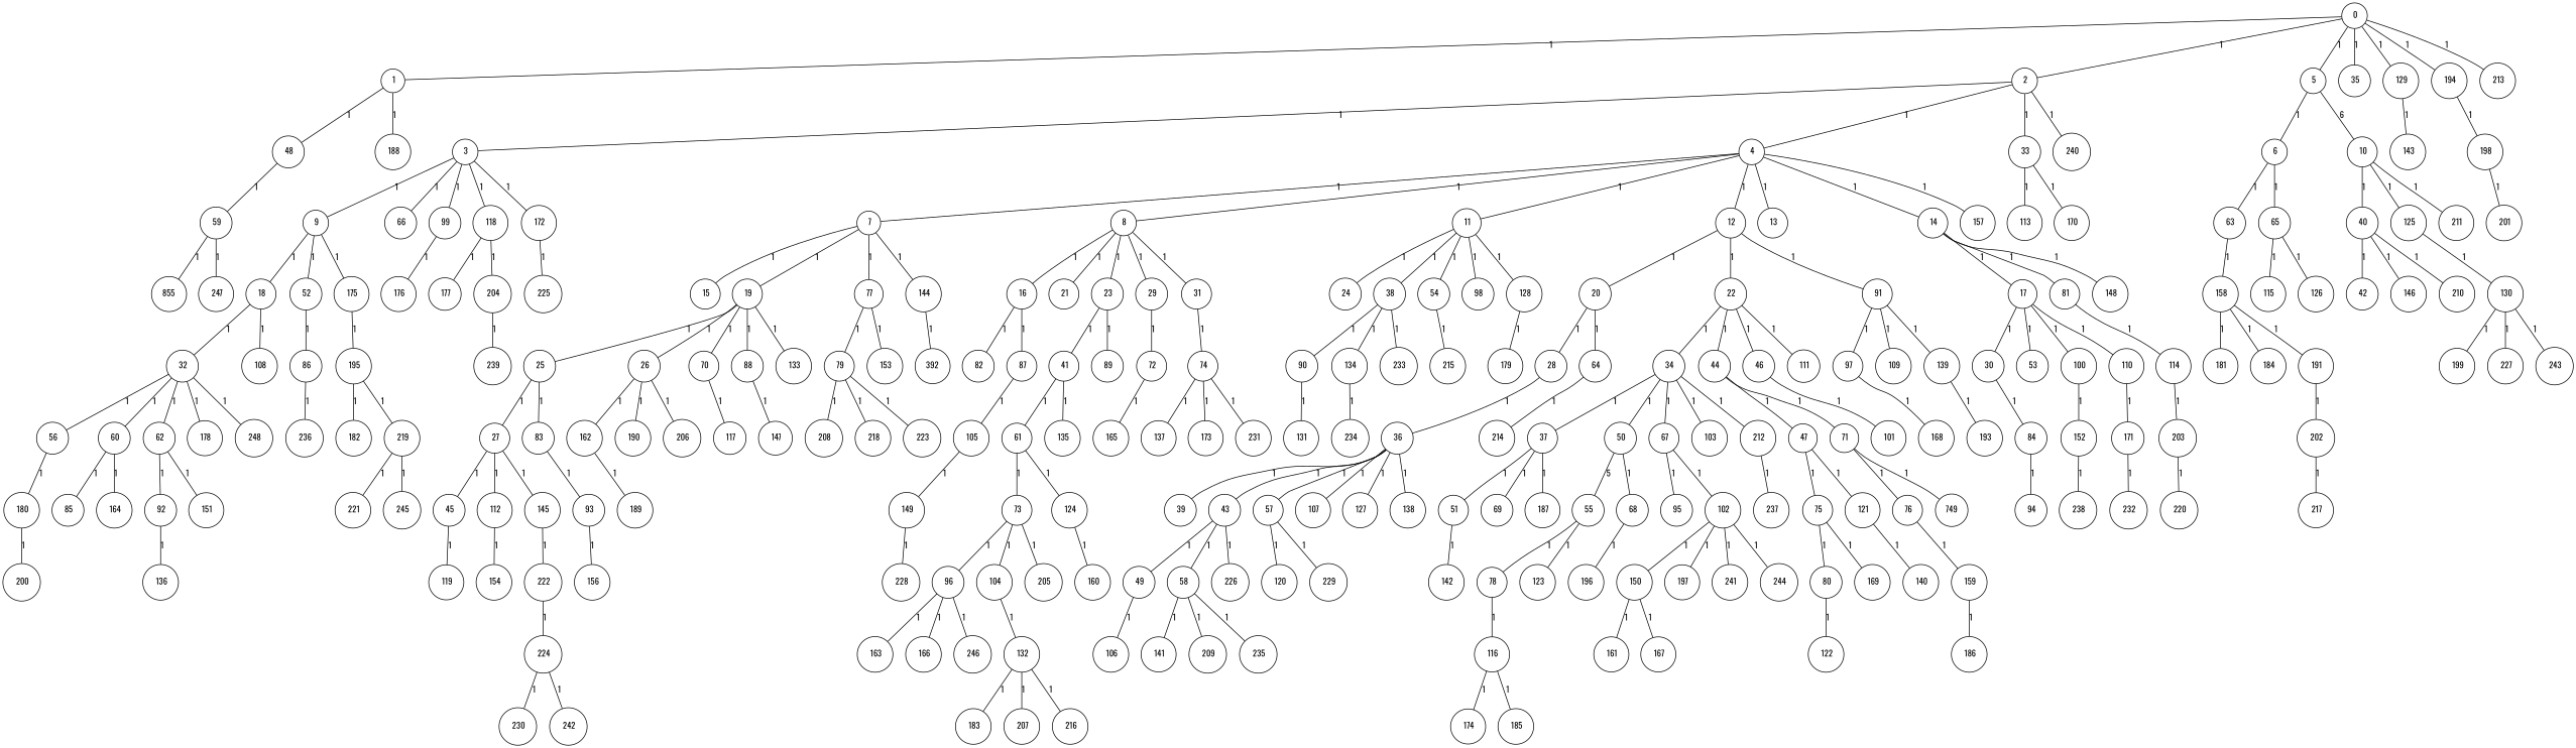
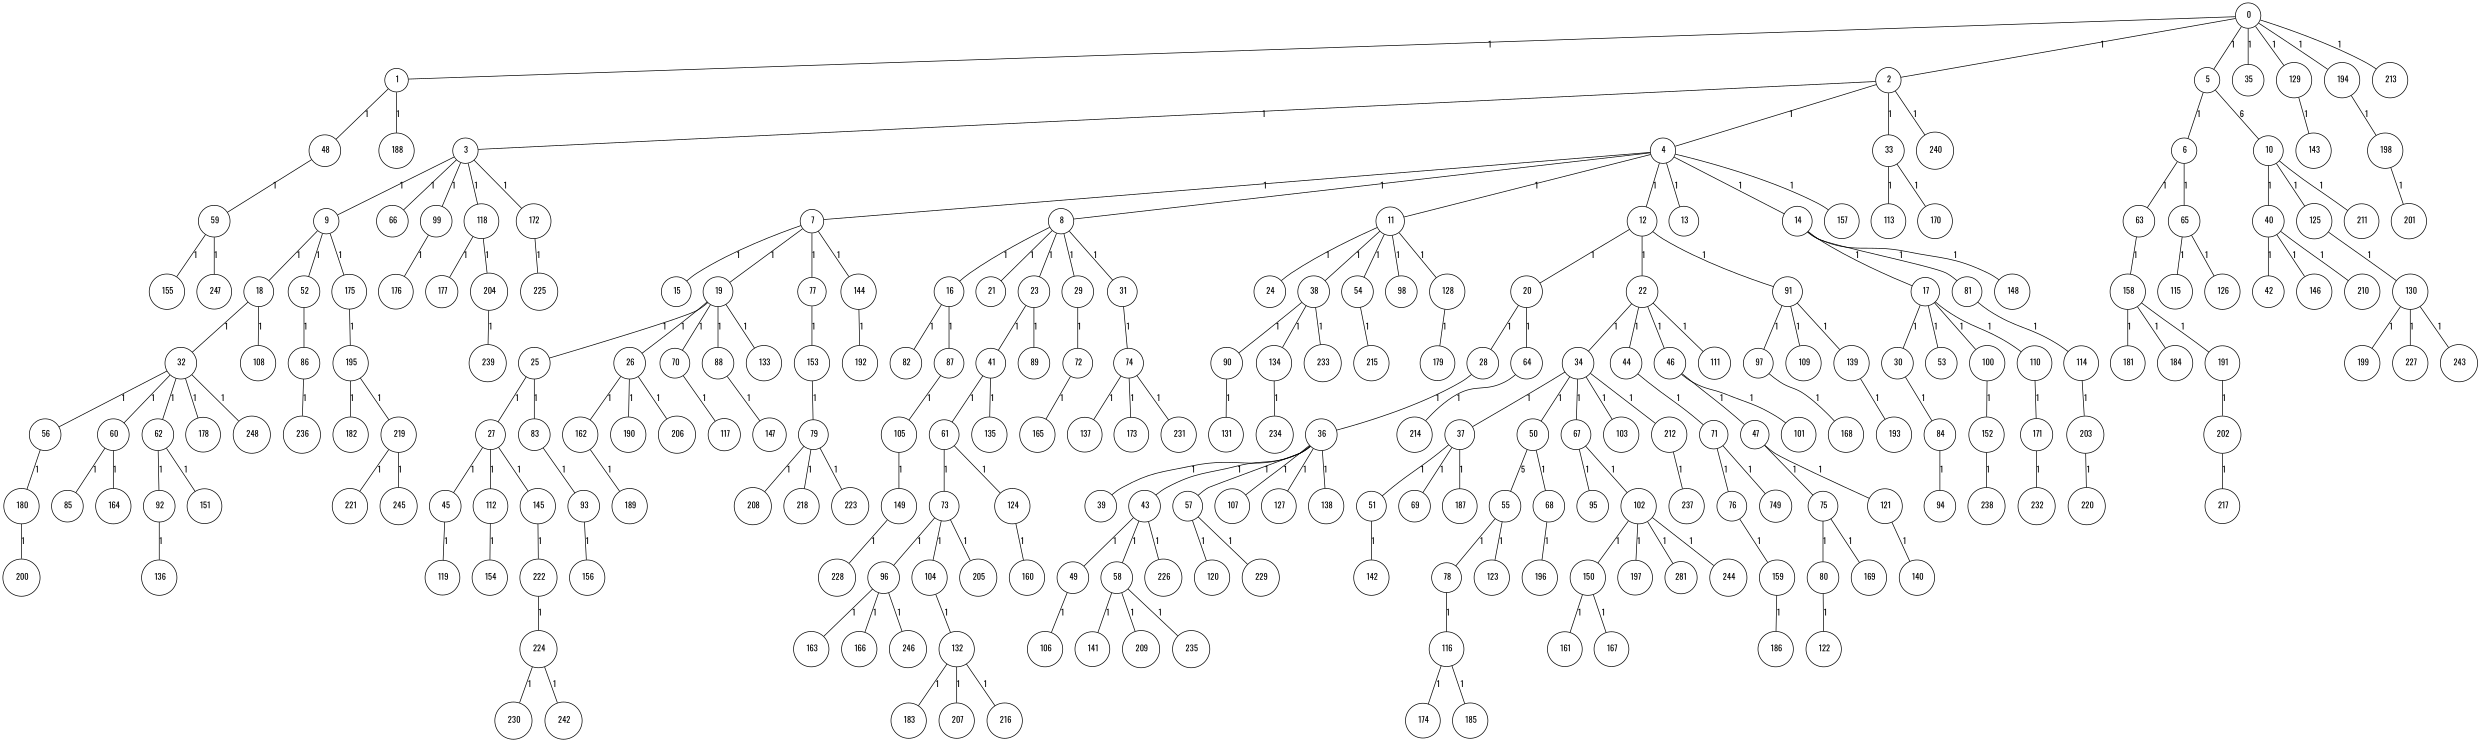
  graph {
    fixedsize="true;"
    fontname=Oswald
    node [color=black fontname=Oswald fontsize=12 hight=.12 shape=circle]
    edge [fontname=Oswald fontsize=12]
    n1 [label=" 0" width=.12]
    n2 [label=" 1" width=.12]
    n3 [label=" 2" width=.12]
    n4 [label=" 5" width=.12]
    n5 [label=" 35" width=.12]
    n6 [label=" 129" width=.12]
    n7 [label=" 194" width=.12]
    n8 [label=" 213" width=.12]
    n9 [label=" 48" width=.12]
    n10 [label=" 188" width=.12]
    n11 [label=" 3" width=.12]
    n12 [label=" 4" width=.12]
    n13 [label=" 33" width=.12]
    n14 [label=" 240" width=.12]
    n15 [label=" 6" width=.12]
    n16 [label=" 10" width=.12]
    n17 [label=" 143" width=.12]
    n18 [label=" 198" width=.12]
    n19 [label=" 59" width=.12]
    n20 [label=" 9" width=.12]
    n21 [label=" 66" width=.12]
    n22 [label=" 99" width=.12]
    n23 [label=" 118" width=.12]
    n24 [label=" 172" width=.12]
    n25 [label=" 7" width=.12]
    n26 [label=" 8" width=.12]
    n27 [label=" 11" width=.12]
    n28 [label=" 12" width=.12]
    n29 [label=" 13" width=.12]
    n30 [label=" 14" width=.12]
    n31 [label=" 157" width=.12]
    n32 [label=" 113" width=.12]
    n33 [label=" 170" width=.12]
    n34 [label=" 18" width=.12]
    n35 [label=" 52" width=.12]
    n36 [label=" 175" width=.12]
    n37 [label=" 176" width=.12]
    n38 [label=" 177" width=.12]
    n39 [label=" 204" width=.12]
    n40 [label=" 225" width=.12]
    n41 [label=" 15" width=.12]
    n42 [label=" 19" width=.12]
    n43 [label=" 77" width=.12]
    n44 [label=" 144" width=.12]
    n45 [label=" 16" width=.12]
    n46 [label=" 21" width=.12]
    n47 [label=" 23" width=.12]
    n48 [label=" 29" width=.12]
    n49 [label=" 31" width=.12]
    n50 [label=" 24" width=.12]
    n51 [label=" 38" width=.12]
    n52 [label=" 54" width=.12]
    n53 [label=" 98" width=.12]
    n54 [label=" 128" width=.12]
    n55 [label=" 20" width=.12]
    n56 [label=" 22" width=.12]
    n57 [label=" 91" width=.12]
    n58 [label=" 17" width=.12]
    n59 [label=" 81" width=.12]
    n60 [label=" 148" width=.12]
    n61 [label=" 63" width=.12]
    n62 [label=" 65" width=.12]
    n63 [label=" 40" width=.12]
    n64 [label=" 125" width=.12]
    n65 [label=" 211" width=.12]
    n66 [label=" 158" width=.12]
    n67 [label=" 115" width=.12]
    n68 [label=" 126" width=.12]
    n69 [label=" 25" width=.12]
    n70 [label=" 26" width=.12]
    n71 [label=" 70" width=.12]
    n72 [label=" 88" width=.12]
    n73 [label=" 133" width=.12]
    n74 [label=" 79" width=.12]
    n75 [label=" 153" width=.12]
-   n76 [label=392 width=.12]
+   n76 [label=" 192" width=.12]
    n77 [label=" 82" width=.12]
    n78 [label=" 87" width=.12]
    n79 [label=" 41" width=.12]
    n80 [label=" 89" width=.12]
    n81 [label=" 72" width=.12]
    n82 [label=" 74" width=.12]
    n83 [label=" 32" width=.12]
    n84 [label=" 108" width=.12]
    n85 [label=" 86" width=.12]
    n86 [label=" 195" width=.12]
    n87 [label=" 42" width=.12]
    n88 [label=" 146" width=.12]
    n89 [label=" 210" width=.12]
    n90 [label=" 130" width=.12]
    n91 [label=" 90" width=.12]
    n92 [label=" 134" width=.12]
    n93 [label=" 233" width=.12]
    n94 [label=" 215" width=.12]
    n95 [label=" 179" width=.12]
    n96 [label=" 28" width=.12]
    n97 [label=" 64" width=.12]
    n98 [label=" 34" width=.12]
    n99 [label=" 44" width=.12]
    n100 [label=" 46" width=.12]
    n101 [label=" 111" width=.12]
    n102 [label=" 97" width=.12]
    n103 [label=" 109" width=.12]
    n104 [label=" 139" width=.12]
    n105 [label=" 30" width=.12]
    n106 [label=" 53" width=.12]
    n107 [label=" 100" width=.12]
    n108 [label=" 110" width=.12]
    n109 [label=" 114" width=.12]
    n110 [label=" 105" width=.12]
    n111 [label=" 84" width=.12]
    n112 [label=" 152" width=.12]
    n113 [label=" 171" width=.12]
    n114 [label=" 56" width=.12]
    n115 [label=" 60" width=.12]
    n116 [label=" 62" width=.12]
    n117 [label=" 178" width=.12]
    n118 [label=" 248" width=.12]
    n119 [label=" 27" width=.12]
    n120 [label=" 83" width=.12]
    n121 [label=" 162" width=.12]
    n122 [label=" 190" width=.12]
    n123 [label=" 206" width=.12]
    n124 [label=" 117" width=.12]
    n125 [label=" 147" width=.12]
    n126 [label=" 36" width=.12]
    n127 [label=" 214" width=.12]
    n128 [label=" 37" width=.12]
    n129 [label=" 50" width=.12]
    n130 [label=" 67" width=.12]
    n131 [label=" 103" width=.12]
    n132 [label=" 212" width=.12]
    n133 [label=" 47" width=.12]
    n134 [label=" 71" width=.12]
    n135 [label=" 101" width=.12]
    n136 [label=" 61" width=.12]
    n137 [label=" 135" width=.12]
    n138 [label=" 45" width=.12]
    n139 [label=" 112" width=.12]
    n140 [label=" 145" width=.12]
    n141 [label=" 93" width=.12]
    n142 [label=" 189" width=.12]
    n143 [label=" 119" width=.12]
    n144 [label=" 154" width=.12]
    n145 [label=" 222" width=.12]
    n146 [label=" 39" width=.12]
    n147 [label=" 43" width=.12]
    n148 [label=" 57" width=.12]
    n149 [label=" 107" width=.12]
    n150 [label=" 127" width=.12]
    n151 [label=" 138" width=.12]
    n152 [label=" 165" width=.12]
    n153 [label=" 94" width=.12]
    n154 [label=" 137" width=.12]
    n155 [label=" 173" width=.12]
    n156 [label=" 231" width=.12]
    n157 [label=" 180" width=.12]
    n158 [label=" 85" width=.12]
    n159 [label=" 164" width=.12]
    n160 [label=" 92" width=.12]
    n161 [label=" 151" width=.12]
    n162 [label=" 51" width=.12]
    n163 [label=" 69" width=.12]
    n164 [label=" 187" width=.12]
    n165 [label=" 55" width=.12]
    n166 [label=" 68" width=.12]
    n167 [label=" 95" width=.12]
    n168 [label=" 102" width=.12]
    n169 [label=" 237" width=.12]
    n170 [label=" 49" width=.12]
    n171 [label=" 58" width=.12]
    n172 [label=" 226" width=.12]
    n173 [label=" 120" width=.12]
    n174 [label=" 229" width=.12]
    n175 [label=" 142" width=.12]
    n176 [label=" 131" width=.12]
    n177 [label=" 234" width=.12]
    n178 [label=" 73" width=.12]
    n179 [label=" 124" width=.12]
    n180 [label=" 106" width=.12]
    n181 [label=" 141" width=.12]
    n182 [label=" 209" width=.12]
    n183 [label=" 235" width=.12]
    n184 [label=" 75" width=.12]
    n185 [label=" 121" width=.12]
    n186 [label=" 76" width=.12]
    n187 [label=749 width=.12]
    n188 [label=" 80" width=.12]
    n189 [label=" 169" width=.12]
    n190 [label=" 140" width=.12]
-   n191 [label=855 width=.12]
+   n191 [label=" 155" width=.12]
    n192 [label=" 247" width=.12]
    n193 [label=" 78" width=.12]
    n194 [label=" 123" width=.12]
    n195 [label=" 196" width=.12]
    n196 [label=" 236" width=.12]
    n197 [label=" 116" width=.12]
    n198 [label=" 200" width=.12]
    n199 [label=" 96" width=.12]
    n200 [label=" 104" width=.12]
    n201 [label=" 205" width=.12]
    n202 [label=" 160" width=.12]
    n203 [label=" 136" width=.12]
    n204 [label=" 181" width=.12]
    n205 [label=" 184" width=.12]
    n206 [label=" 191" width=.12]
    n207 [label=" 150" width=.12]
    n208 [label=" 197" width=.12]
-   n209 [label=" 241" width=.12]
+   n209 [label=281 width=.12]
    n210 [label=" 244" width=.12]
    n211 [label=" 159" width=.12]
    n212 [label=" 163" width=.12]
    n213 [label=" 166" width=.12]
    n214 [label=" 246" width=.12]
    n215 [label=" 132" width=.12]
    n216 [label=" 122" width=.12]
    n217 [label=" 186" width=.12]
    n218 [label=" 208" width=.12]
    n219 [label=" 218" width=.12]
    n220 [label=" 223" width=.12]
    n221 [label=" 174" width=.12]
    n222 [label=" 185" width=.12]
    n223 [label=" 203" width=.12]
    n224 [label=" 156" width=.12]
    n225 [label=" 182" width=.12]
    n226 [label=" 149" width=.12]
    n227 [label=" 168" width=.12]
    n228 [label=" 193" width=.12]
    n229 [label=" 238" width=.12]
    n230 [label=" 161" width=.12]
    n231 [label=" 167" width=.12]
    n232 [label=" 183" width=.12]
    n233 [label=" 207" width=.12]
    n234 [label=" 216" width=.12]
    n235 [label=" 228" width=.12]
    n236 [label=" 232" width=.12]
    n237 [label=" 220" width=.12]
    n238 [label=" 239" width=.12]
    n239 [label=" 199" width=.12]
    n240 [label=" 227" width=.12]
    n241 [label=" 243" width=.12]
    n242 [label=" 224" width=.12]
    n243 [label=" 202" width=.12]
    n244 [label=" 219" width=.12]
    n245 [label=" 217" width=.12]
    n246 [label=" 201" width=.12]
    n247 [label=" 221" width=.12]
    n248 [label=" 245" width=.12]
    n249 [label=" 230" width=.12]
    n250 [label=" 242" width=.12]
    n1 -- n2 [label=1]
    n1 -- n3 [label=1]
    n1 -- n4 [label=1]
    n1 -- n5 [label=1]
    n1 -- n6 [label=1]
    n1 -- n7 [label=1]
    n1 -- n8 [label=1]
    n2 -- n9 [label=1]
    n2 -- n10 [label=1]
    n3 -- n11 [label=1]
    n3 -- n12 [label=1]
    n3 -- n13 [label=1]
    n3 -- n14 [label=1]
    n4 -- n15 [label=1]
    n4 -- n16 [label=6]
    n6 -- n17 [label=1]
    n7 -- n18 [label=1]
    n9 -- n19 [label=1]
    n11 -- n20 [label=1]
    n11 -- n21 [label=1]
    n11 -- n22 [label=1]
    n11 -- n23 [label=1]
    n11 -- n24 [label=1]
    n12 -- n25 [label=1]
    n12 -- n26 [label=1]
    n12 -- n27 [label=1]
    n12 -- n28 [label=1]
    n12 -- n29 [label=1]
    n12 -- n30 [label=1]
    n12 -- n31 [label=1]
    n13 -- n32 [label=1]
    n13 -- n33 [label=1]
    n15 -- n61 [label=1]
    n15 -- n62 [label=1]
    n16 -- n63 [label=1]
    n16 -- n64 [label=1]
    n16 -- n65 [label=1]
    n18 -- n246 [label=1]
    n19 -- n191 [label=1]
    n19 -- n192 [label=1]
    n20 -- n34 [label=1]
    n20 -- n35 [label=1]
    n20 -- n36 [label=1]
    n22 -- n37 [label=1]
    n23 -- n38 [label=1]
    n23 -- n39 [label=1]
    n24 -- n40 [label=1]
    n25 -- n41 [label=1]
    n25 -- n42 [label=1]
    n25 -- n43 [label=1]
    n25 -- n44 [label=1]
    n26 -- n45 [label=1]
    n26 -- n46 [label=1]
    n26 -- n47 [label=1]
    n26 -- n48 [label=1]
    n26 -- n49 [label=1]
    n27 -- n50 [label=1]
    n27 -- n51 [label=1]
    n27 -- n52 [label=1]
    n27 -- n53 [label=1]
    n27 -- n54 [label=1]
    n28 -- n55 [label=1]
    n28 -- n56 [label=1]
    n28 -- n57 [label=1]
    n30 -- n58 [label=1]
    n30 -- n59 [label=1]
    n30 -- n60 [label=1]
    n34 -- n83 [label=1]
    n34 -- n84 [label=1]
    n35 -- n85 [label=1]
    n36 -- n86 [label=1]
    n39 -- n238 [label=1]
    n42 -- n69 [label=1]
    n42 -- n70 [label=1]
    n42 -- n71 [label=1]
    n42 -- n72 [label=1]
    n42 -- n73 [label=1]
-   n43 -- n74 [label=1]
+   n75 -- n74 [label=1]
    n43 -- n75 [label=1]
    n44 -- n76 [label=1]
    n45 -- n77 [label=1]
    n45 -- n78 [label=1]
    n47 -- n79 [label=1]
    n47 -- n80 [label=1]
    n48 -- n81 [label=1]
    n49 -- n82 [label=1]
    n51 -- n91 [label=1]
    n51 -- n92 [label=1]
    n51 -- n93 [label=1]
    n52 -- n94 [label=1]
    n54 -- n95 [label=1]
    n55 -- n96 [label=1]
    n55 -- n97 [label=1]
    n56 -- n98 [label=1]
    n56 -- n99 [label=1]
    n56 -- n100 [label=1]
    n56 -- n101 [label=1]
    n57 -- n102 [label=1]
    n57 -- n103 [label=1]
    n57 -- n104 [label=1]
    n58 -- n105 [label=1]
    n58 -- n106 [label=1]
    n58 -- n107 [label=1]
    n58 -- n108 [label=1]
    n59 -- n109 [label=1]
    n61 -- n66 [label=1]
    n62 -- n67 [label=1]
    n62 -- n68 [label=1]
    n63 -- n87 [label=1]
    n63 -- n88 [label=1]
    n63 -- n89 [label=1]
    n64 -- n90 [label=1]
    n66 -- n204 [label=1]
    n66 -- n205 [label=1]
    n66 -- n206 [label=1]
    n69 -- n119 [label=1]
    n69 -- n120 [label=1]
    n70 -- n121 [label=1]
    n70 -- n122 [label=1]
    n70 -- n123 [label=1]
    n71 -- n124 [label=1]
    n72 -- n125 [label=1]
    n74 -- n218 [label=1]
    n74 -- n219 [label=1]
    n74 -- n220 [label=1]
    n78 -- n110 [label=1]
    n79 -- n136 [label=1]
    n79 -- n137 [label=1]
    n81 -- n152 [label=1]
    n82 -- n154 [label=1]
    n82 -- n155 [label=1]
    n82 -- n156 [label=1]
    n83 -- n114 [label=1]
    n83 -- n115 [label=1]
    n83 -- n116 [label=1]
    n83 -- n117 [label=1]
    n83 -- n118 [label=1]
    n85 -- n196 [label=1]
    n86 -- n225 [label=1]
    n86 -- n244 [label=1]
    n90 -- n239 [label=1]
    n90 -- n240 [label=1]
    n90 -- n241 [label=1]
    n91 -- n176 [label=1]
    n92 -- n177 [label=1]
    n96 -- n126 [label=1]
    n97 -- n127 [label=1]
    n98 -- n128 [label=1]
    n98 -- n129 [label=1]
    n98 -- n130 [label=1]
    n98 -- n131 [label=1]
    n98 -- n132 [label=1]
-   n99 -- n133 [label=1]
+   n100 -- n133 [label=1]
    n99 -- n134 [label=1]
    n100 -- n135 [label=1]
    n102 -- n227 [label=1]
    n104 -- n228 [label=1]
    n105 -- n111 [label=1]
    n107 -- n112 [label=1]
    n108 -- n113 [label=1]
    n109 -- n223 [label=1]
    n110 -- n226 [label=1]
    n111 -- n153 [label=1]
    n112 -- n229 [label=1]
    n113 -- n236 [label=1]
    n114 -- n157 [label=1]
    n115 -- n158 [label=1]
    n115 -- n159 [label=1]
    n116 -- n160 [label=1]
    n116 -- n161 [label=1]
    n119 -- n138 [label=1]
    n119 -- n139 [label=1]
    n119 -- n140 [label=1]
    n120 -- n141 [label=1]
    n121 -- n142 [label=1]
    n126 -- n146 [label=1]
    n126 -- n147 [label=1]
    n126 -- n148 [label=1]
    n126 -- n149 [label=1]
    n126 -- n150 [label=1]
    n126 -- n151 [label=1]
    n128 -- n162 [label=1]
    n128 -- n163 [label=1]
    n128 -- n164 [label=1]
    n129 -- n165 [label=5]
    n129 -- n166 [label=1]
    n130 -- n167 [label=1]
    n130 -- n168 [label=1]
    n132 -- n169 [label=1]
    n133 -- n184 [label=1]
    n133 -- n185 [label=1]
    n134 -- n186 [label=1]
    n134 -- n187 [label=1]
    n136 -- n178 [label=1]
    n136 -- n179 [label=1]
    n138 -- n143 [label=1]
    n139 -- n144 [label=1]
    n140 -- n145 [label=1]
    n141 -- n224 [label=1]
    n145 -- n242 [label=1]
    n147 -- n170 [label=1]
    n147 -- n171 [label=1]
    n147 -- n172 [label=1]
    n148 -- n173 [label=1]
    n148 -- n174 [label=1]
    n157 -- n198 [label=1]
    n160 -- n203 [label=1]
    n162 -- n175 [label=1]
    n165 -- n193 [label=1]
    n165 -- n194 [label=1]
    n166 -- n195 [label=1]
    n168 -- n207 [label=1]
    n168 -- n208 [label=1]
    n168 -- n209 [label=1]
    n168 -- n210 [label=1]
    n170 -- n180 [label=1]
    n171 -- n181 [label=1]
    n171 -- n182 [label=1]
    n171 -- n183 [label=1]
    n178 -- n199 [label=1]
    n178 -- n200 [label=1]
    n178 -- n201 [label=1]
    n179 -- n202 [label=1]
    n184 -- n188 [label=1]
    n184 -- n189 [label=1]
    n185 -- n190 [label=1]
    n186 -- n211 [label=1]
    n188 -- n216 [label=1]
    n193 -- n197 [label=1]
    n197 -- n221 [label=1]
    n197 -- n222 [label=1]
    n199 -- n212 [label=1]
    n199 -- n213 [label=1]
    n199 -- n214 [label=1]
    n200 -- n215 [label=1]
    n206 -- n243 [label=1]
    n207 -- n230 [label=1]
    n207 -- n231 [label=1]
    n211 -- n217 [label=1]
    n215 -- n232 [label=1]
    n215 -- n233 [label=1]
    n215 -- n234 [label=1]
    n223 -- n237 [label=1]
    n226 -- n235 [label=1]
    n242 -- n249 [label=1]
    n242 -- n250 [label=1]
    n243 -- n245 [label=1]
    n244 -- n247 [label=1]
    n244 -- n248 [label=1]
  }
